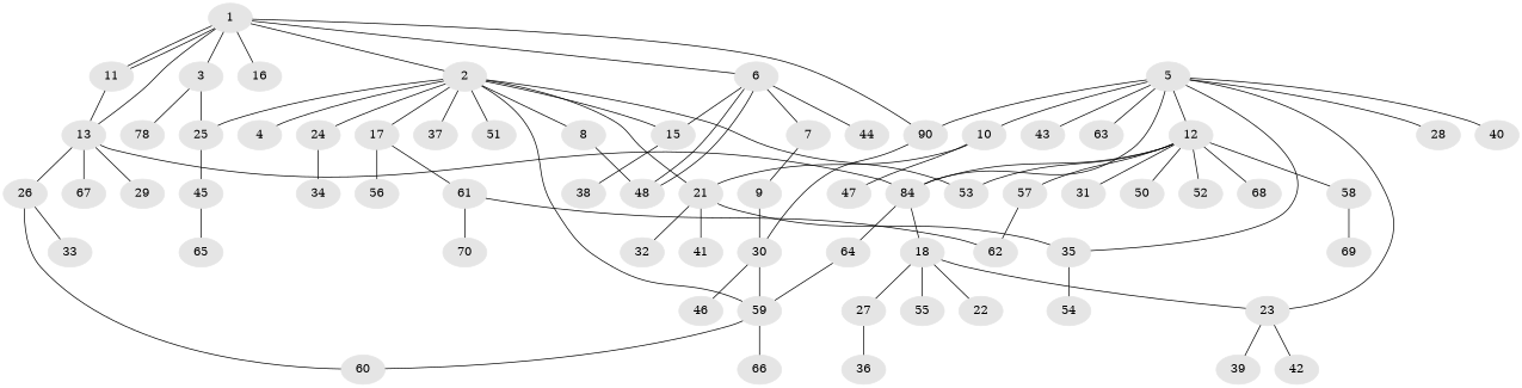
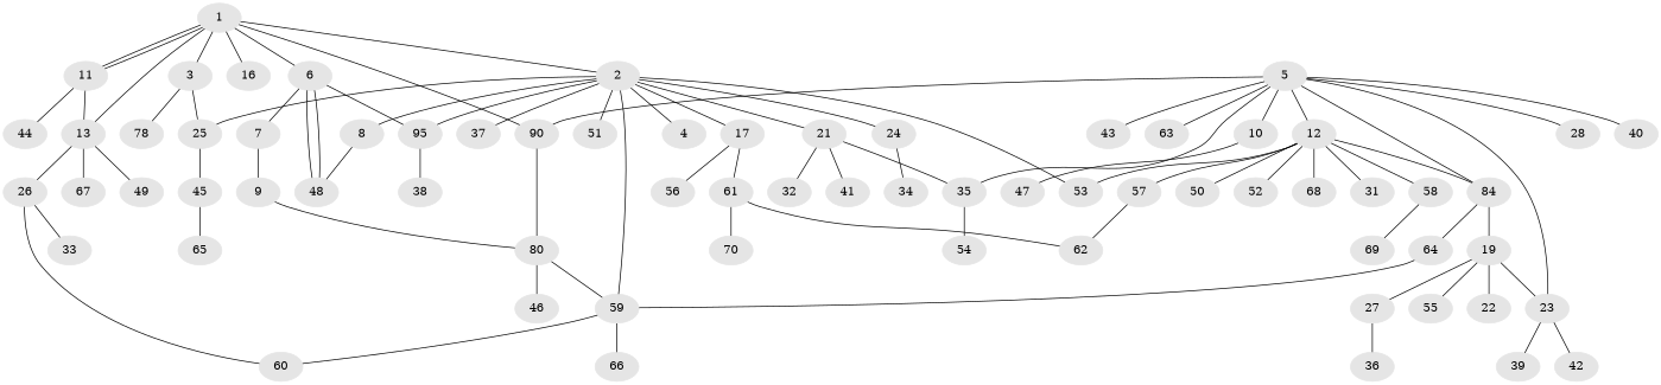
  graph {
    node [color=gray90 style=filled]
    1
    2
    3
    6
    11
    13
    16
    n8 [label=90]
    4
    8
-   15
+   15 [label=95]
    17
    21
    24
    25
    37
    51
    53
    59
    n20 [label=78]
    7
    48
    44
    n24 [label=84]
    26
-   49 [label=29]
+   49
    67
-   30
+   30 [label=80]
    38
    56
    61
    35
    32
    41
    34
    45
    60
    66
    5
    10
    12
    23
    28
    40
    43
    63
    47
    31
    50
    52
    57
    58
    68
-   19 [label=18]
+   19
    64
    39
    42
    54
    9
    46
    62
    69
    33
    22
    27
    55
    70
    36
    65
    1 -- 2
    1 -- 3
    1 -- 6
    1 -- 11
    1 -- 11
    1 -- 13
    1 -- 16
    1 -- n8
    2 -- 4
    2 -- 8
    2 -- 15
    2 -- 17
    2 -- 21
    2 -- 24
    2 -- 25
    2 -- 37
    2 -- 51
    2 -- 53
    2 -- 59
    3 -- 25
    3 -- n20
    6 -- 15
    6 -- 7
    6 -- 48
    6 -- 48
    11 -- 13
-   6 -- 44
-   13 -- n24
+   11 -- 44
    13 -- 26
    13 -- 49
    13 -- 67
    n8 -- 30
    8 -- 48
    15 -- 38
    17 -- 56
    17 -- 61
    21 -- 35
    21 -- 32
    21 -- 41
    24 -- 34
    25 -- 45
    59 -- 60
    59 -- 66
    7 -- 9
    n24 -- 19
    n24 -- 64
    26 -- 60
    26 -- 33
    30 -- 59
    30 -- 46
    61 -- 62
    61 -- 70
    35 -- 54
    45 -- 65
    5 -- n8
    5 -- n24
    5 -- 35
    5 -- 10
    5 -- 12
    5 -- 23
    5 -- 28
    5 -- 40
    5 -- 43
    5 -- 63
-   10 -- 21
    10 -- 47
    12 -- 53
    12 -- n24
    12 -- 31
    12 -- 50
    12 -- 52
    12 -- 57
    12 -- 58
    12 -- 68
    23 -- 39
    23 -- 42
    57 -- 62
    58 -- 69
    19 -- 23
    19 -- 22
    19 -- 27
    19 -- 55
    64 -- 59
    9 -- 30
    27 -- 36
  }
